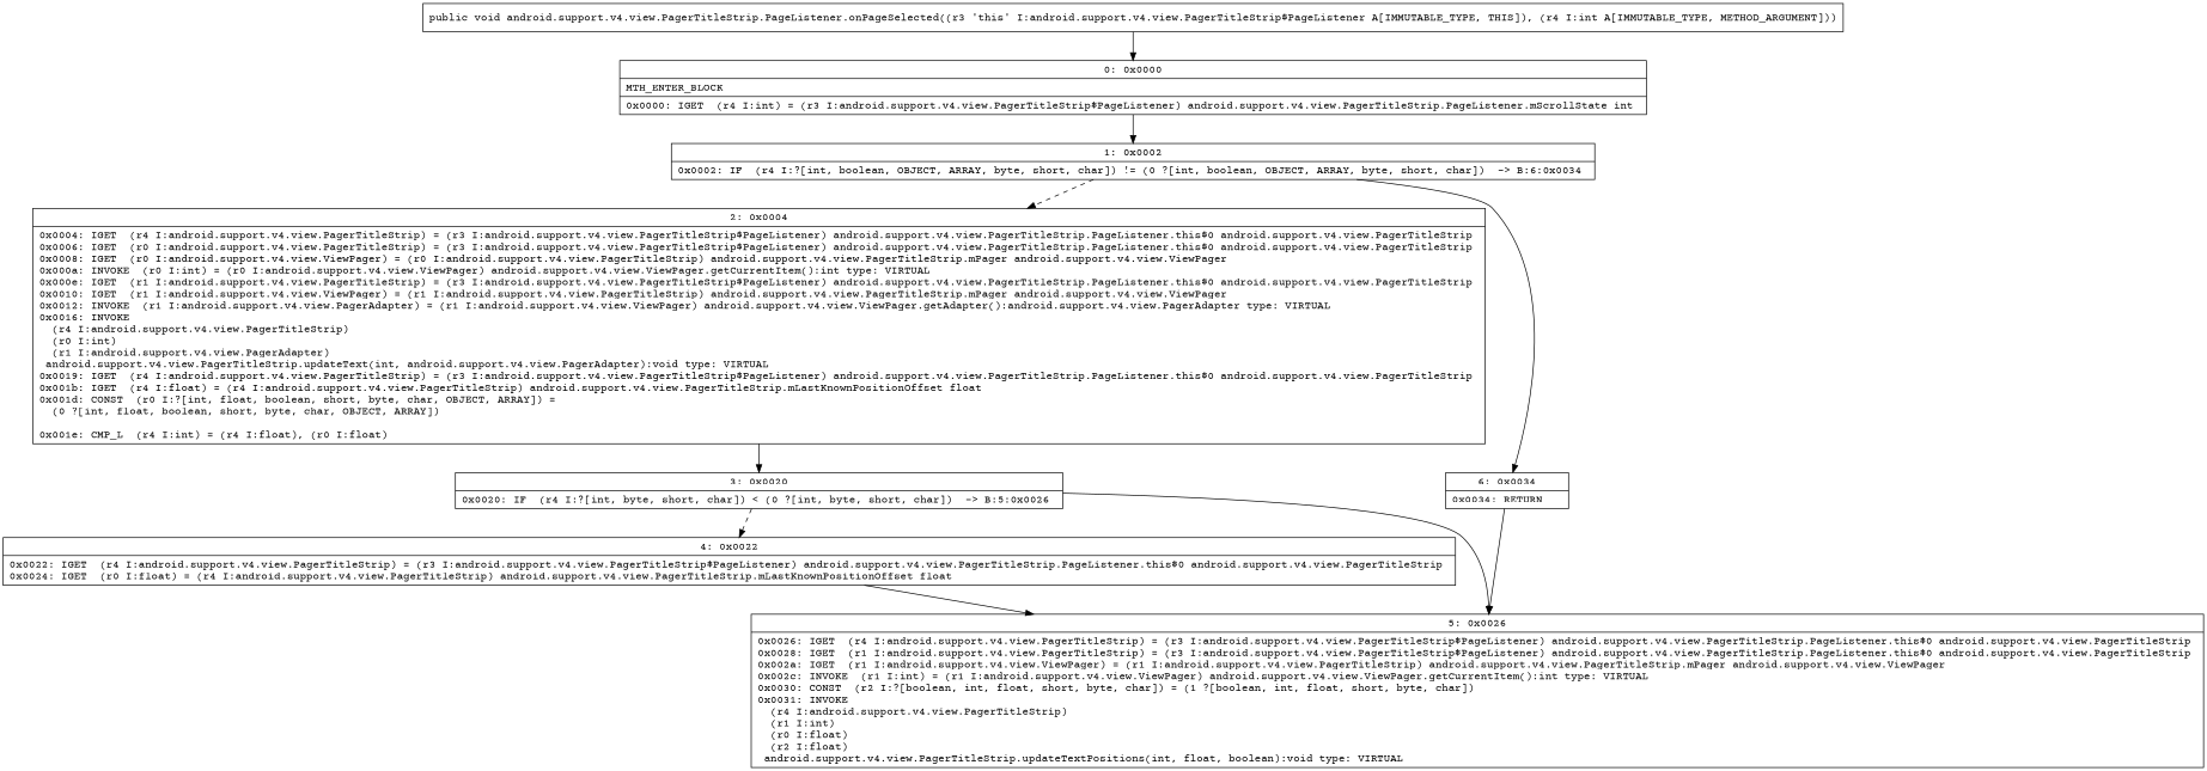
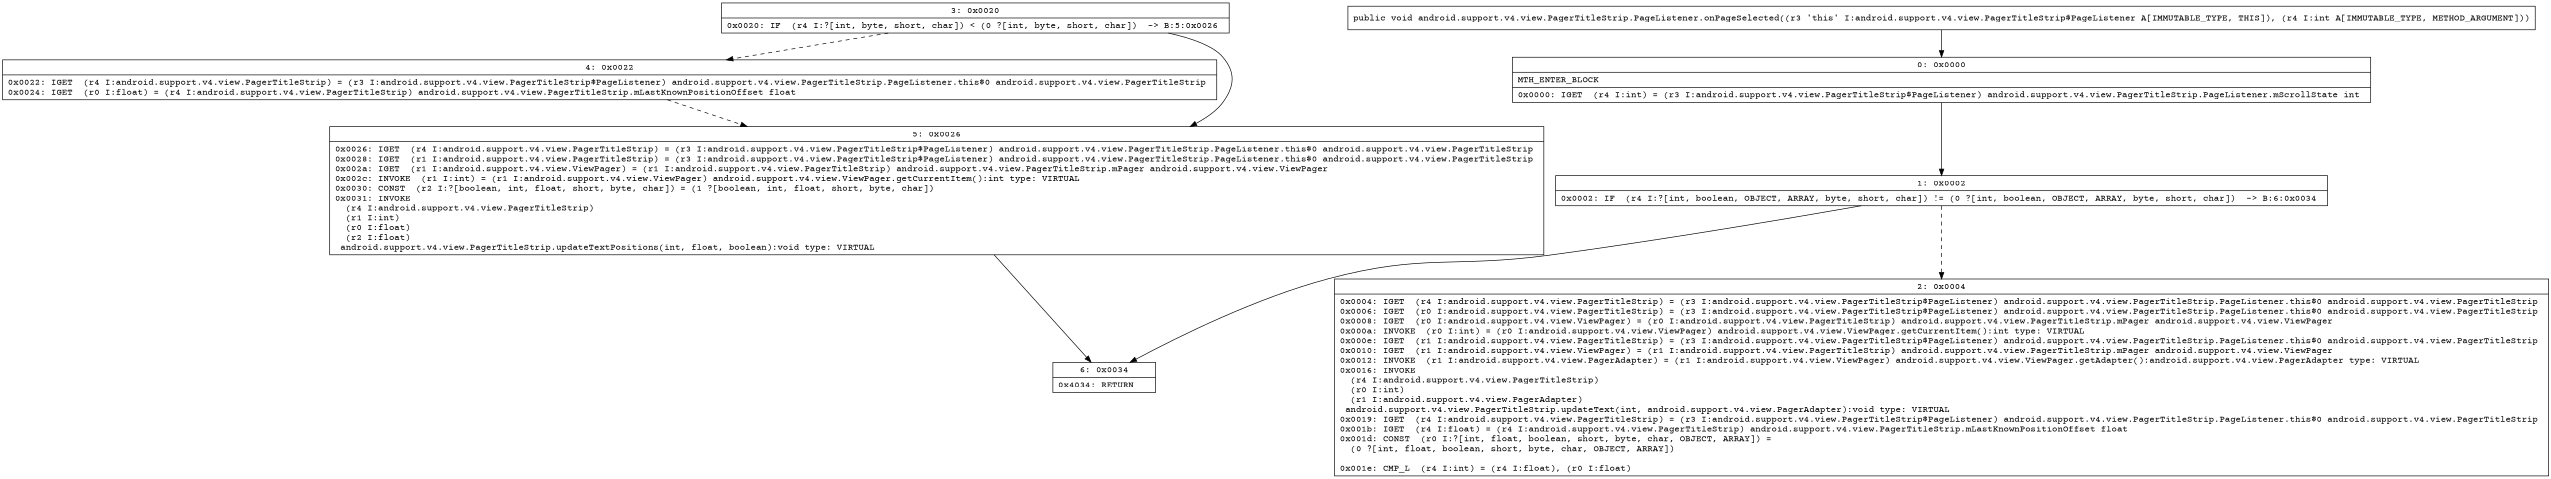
  digraph {
    fontname="Courier Prime"
    node [fontname="Courier Prime" shape=record]
    edge [fontname="Courier Prime"]
    n1 [label="{0\:\ 0x0000|MTH_ENTER_BLOCK\l|0x0000: IGET  (r4 I:int) = (r3 I:android.support.v4.view.PagerTitleStrip$PageListener) android.support.v4.view.PagerTitleStrip.PageListener.mScrollState int \l}"]
    n2 [label="{1\:\ 0x0002|0x0002: IF  (r4 I:?[int, boolean, OBJECT, ARRAY, byte, short, char]) != (0 ?[int, boolean, OBJECT, ARRAY, byte, short, char])  \-\> B:6:0x0034 \l}"]
    n3 [label="{2\:\ 0x0004|0x0004: IGET  (r4 I:android.support.v4.view.PagerTitleStrip) = (r3 I:android.support.v4.view.PagerTitleStrip$PageListener) android.support.v4.view.PagerTitleStrip.PageListener.this$0 android.support.v4.view.PagerTitleStrip \l0x0006: IGET  (r0 I:android.support.v4.view.PagerTitleStrip) = (r3 I:android.support.v4.view.PagerTitleStrip$PageListener) android.support.v4.view.PagerTitleStrip.PageListener.this$0 android.support.v4.view.PagerTitleStrip \l0x0008: IGET  (r0 I:android.support.v4.view.ViewPager) = (r0 I:android.support.v4.view.PagerTitleStrip) android.support.v4.view.PagerTitleStrip.mPager android.support.v4.view.ViewPager \l0x000a: INVOKE  (r0 I:int) = (r0 I:android.support.v4.view.ViewPager) android.support.v4.view.ViewPager.getCurrentItem():int type: VIRTUAL \l0x000e: IGET  (r1 I:android.support.v4.view.PagerTitleStrip) = (r3 I:android.support.v4.view.PagerTitleStrip$PageListener) android.support.v4.view.PagerTitleStrip.PageListener.this$0 android.support.v4.view.PagerTitleStrip \l0x0010: IGET  (r1 I:android.support.v4.view.ViewPager) = (r1 I:android.support.v4.view.PagerTitleStrip) android.support.v4.view.PagerTitleStrip.mPager android.support.v4.view.ViewPager \l0x0012: INVOKE  (r1 I:android.support.v4.view.PagerAdapter) = (r1 I:android.support.v4.view.ViewPager) android.support.v4.view.ViewPager.getAdapter():android.support.v4.view.PagerAdapter type: VIRTUAL \l0x0016: INVOKE  \l  (r4 I:android.support.v4.view.PagerTitleStrip)\l  (r0 I:int)\l  (r1 I:android.support.v4.view.PagerAdapter)\l android.support.v4.view.PagerTitleStrip.updateText(int, android.support.v4.view.PagerAdapter):void type: VIRTUAL \l0x0019: IGET  (r4 I:android.support.v4.view.PagerTitleStrip) = (r3 I:android.support.v4.view.PagerTitleStrip$PageListener) android.support.v4.view.PagerTitleStrip.PageListener.this$0 android.support.v4.view.PagerTitleStrip \l0x001b: IGET  (r4 I:float) = (r4 I:android.support.v4.view.PagerTitleStrip) android.support.v4.view.PagerTitleStrip.mLastKnownPositionOffset float \l0x001d: CONST  (r0 I:?[int, float, boolean, short, byte, char, OBJECT, ARRAY]) = \l  (0 ?[int, float, boolean, short, byte, char, OBJECT, ARRAY])\l \l0x001e: CMP_L  (r4 I:int) = (r4 I:float), (r0 I:float) \l}"]
-   n4 [label="{6\:\ 0x0034|0x0034: RETURN   \l}"]
+   n4 [label="{6\:\ 0x0034|0x4034: RETURN   \l}"]
    n5 [label="{3\:\ 0x0020|0x0020: IF  (r4 I:?[int, byte, short, char]) \< (0 ?[int, byte, short, char])  \-\> B:5:0x0026 \l}"]
    n6 [label="{4\:\ 0x0022|0x0022: IGET  (r4 I:android.support.v4.view.PagerTitleStrip) = (r3 I:android.support.v4.view.PagerTitleStrip$PageListener) android.support.v4.view.PagerTitleStrip.PageListener.this$0 android.support.v4.view.PagerTitleStrip \l0x0024: IGET  (r0 I:float) = (r4 I:android.support.v4.view.PagerTitleStrip) android.support.v4.view.PagerTitleStrip.mLastKnownPositionOffset float \l}"]
    n7 [label="{5\:\ 0x0026|0x0026: IGET  (r4 I:android.support.v4.view.PagerTitleStrip) = (r3 I:android.support.v4.view.PagerTitleStrip$PageListener) android.support.v4.view.PagerTitleStrip.PageListener.this$0 android.support.v4.view.PagerTitleStrip \l0x0028: IGET  (r1 I:android.support.v4.view.PagerTitleStrip) = (r3 I:android.support.v4.view.PagerTitleStrip$PageListener) android.support.v4.view.PagerTitleStrip.PageListener.this$0 android.support.v4.view.PagerTitleStrip \l0x002a: IGET  (r1 I:android.support.v4.view.ViewPager) = (r1 I:android.support.v4.view.PagerTitleStrip) android.support.v4.view.PagerTitleStrip.mPager android.support.v4.view.ViewPager \l0x002c: INVOKE  (r1 I:int) = (r1 I:android.support.v4.view.ViewPager) android.support.v4.view.ViewPager.getCurrentItem():int type: VIRTUAL \l0x0030: CONST  (r2 I:?[boolean, int, float, short, byte, char]) = (1 ?[boolean, int, float, short, byte, char]) \l0x0031: INVOKE  \l  (r4 I:android.support.v4.view.PagerTitleStrip)\l  (r1 I:int)\l  (r0 I:float)\l  (r2 I:float)\l android.support.v4.view.PagerTitleStrip.updateTextPositions(int, float, boolean):void type: VIRTUAL \l}"]
    n8 [label="{public void android.support.v4.view.PagerTitleStrip.PageListener.onPageSelected((r3 'this' I:android.support.v4.view.PagerTitleStrip$PageListener A[IMMUTABLE_TYPE, THIS]), (r4 I:int A[IMMUTABLE_TYPE, METHOD_ARGUMENT])) }"]
    n1 -> n2
    n2 -> n3 [style=dashed]
    n2 -> n4
-   n3 -> n5
    n5 -> n6 [style=dashed]
    n5 -> n7
-   n6 -> n7
-   n4 -> n7
+   n6 -> n7 [style=dashed]
+   n7 -> n4
    n8 -> n1
  }
